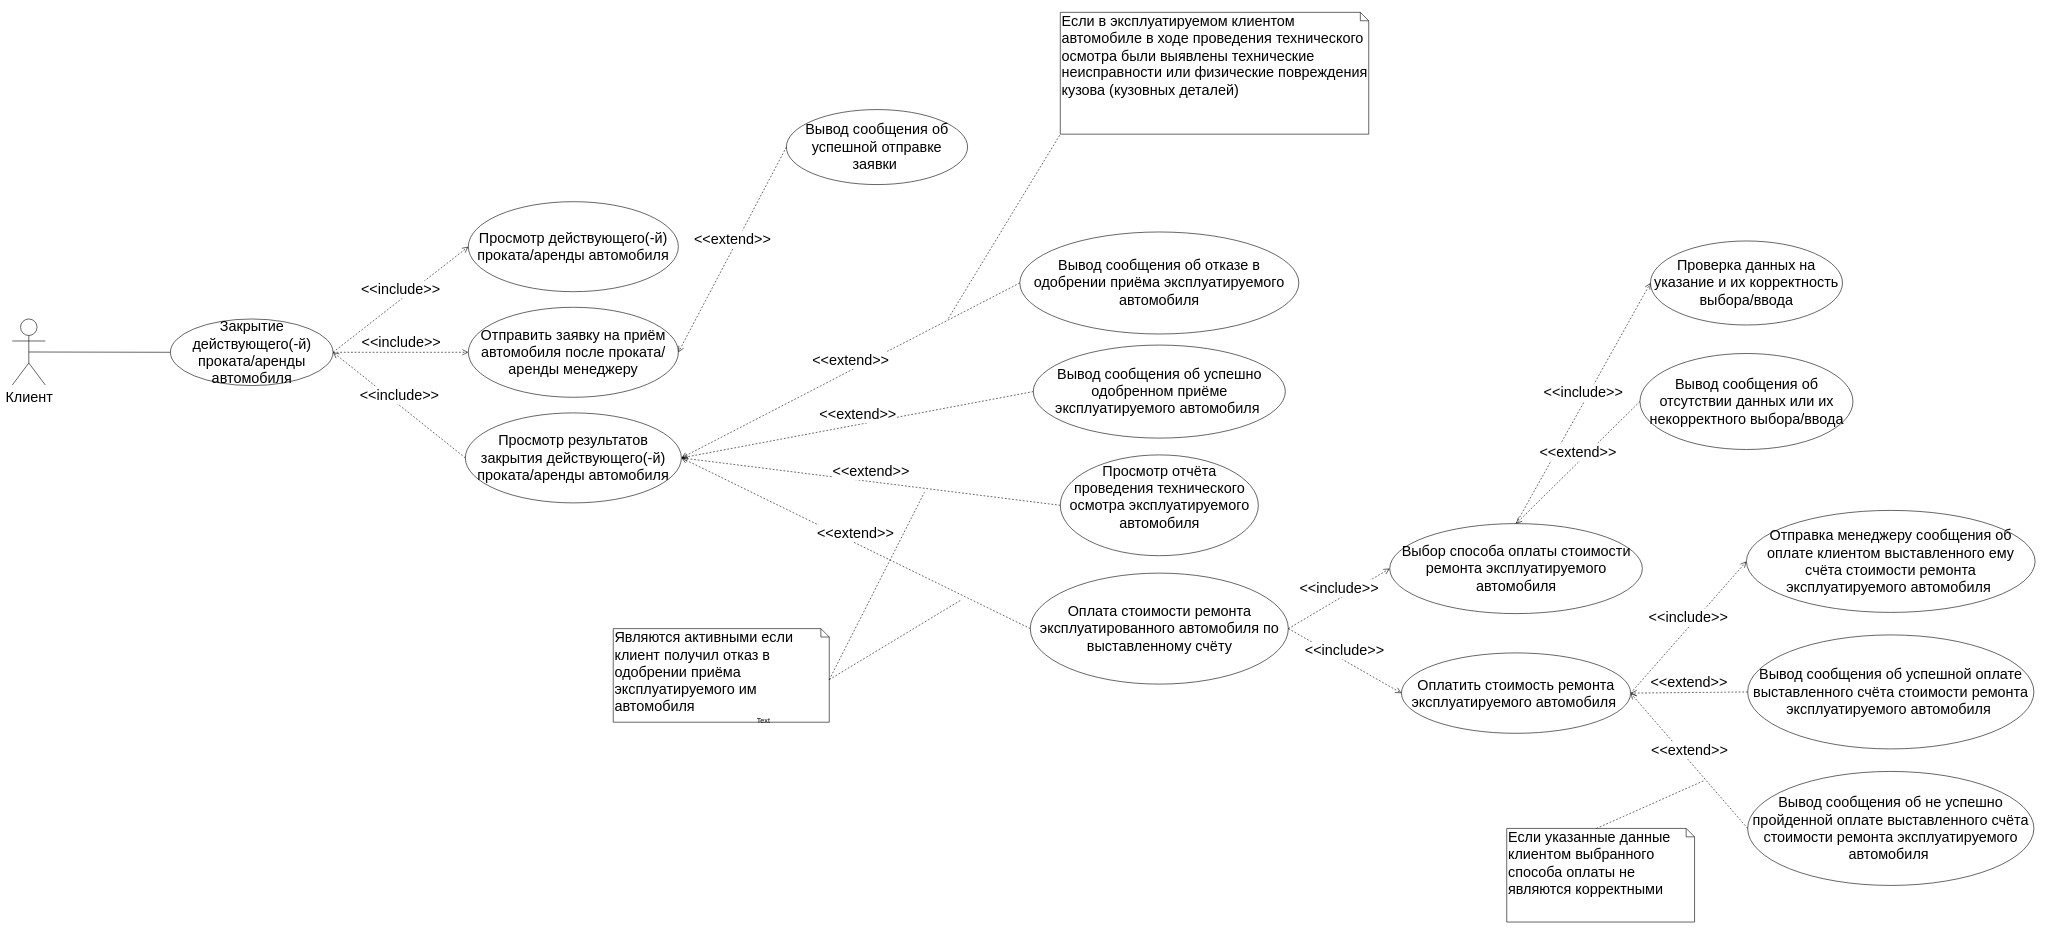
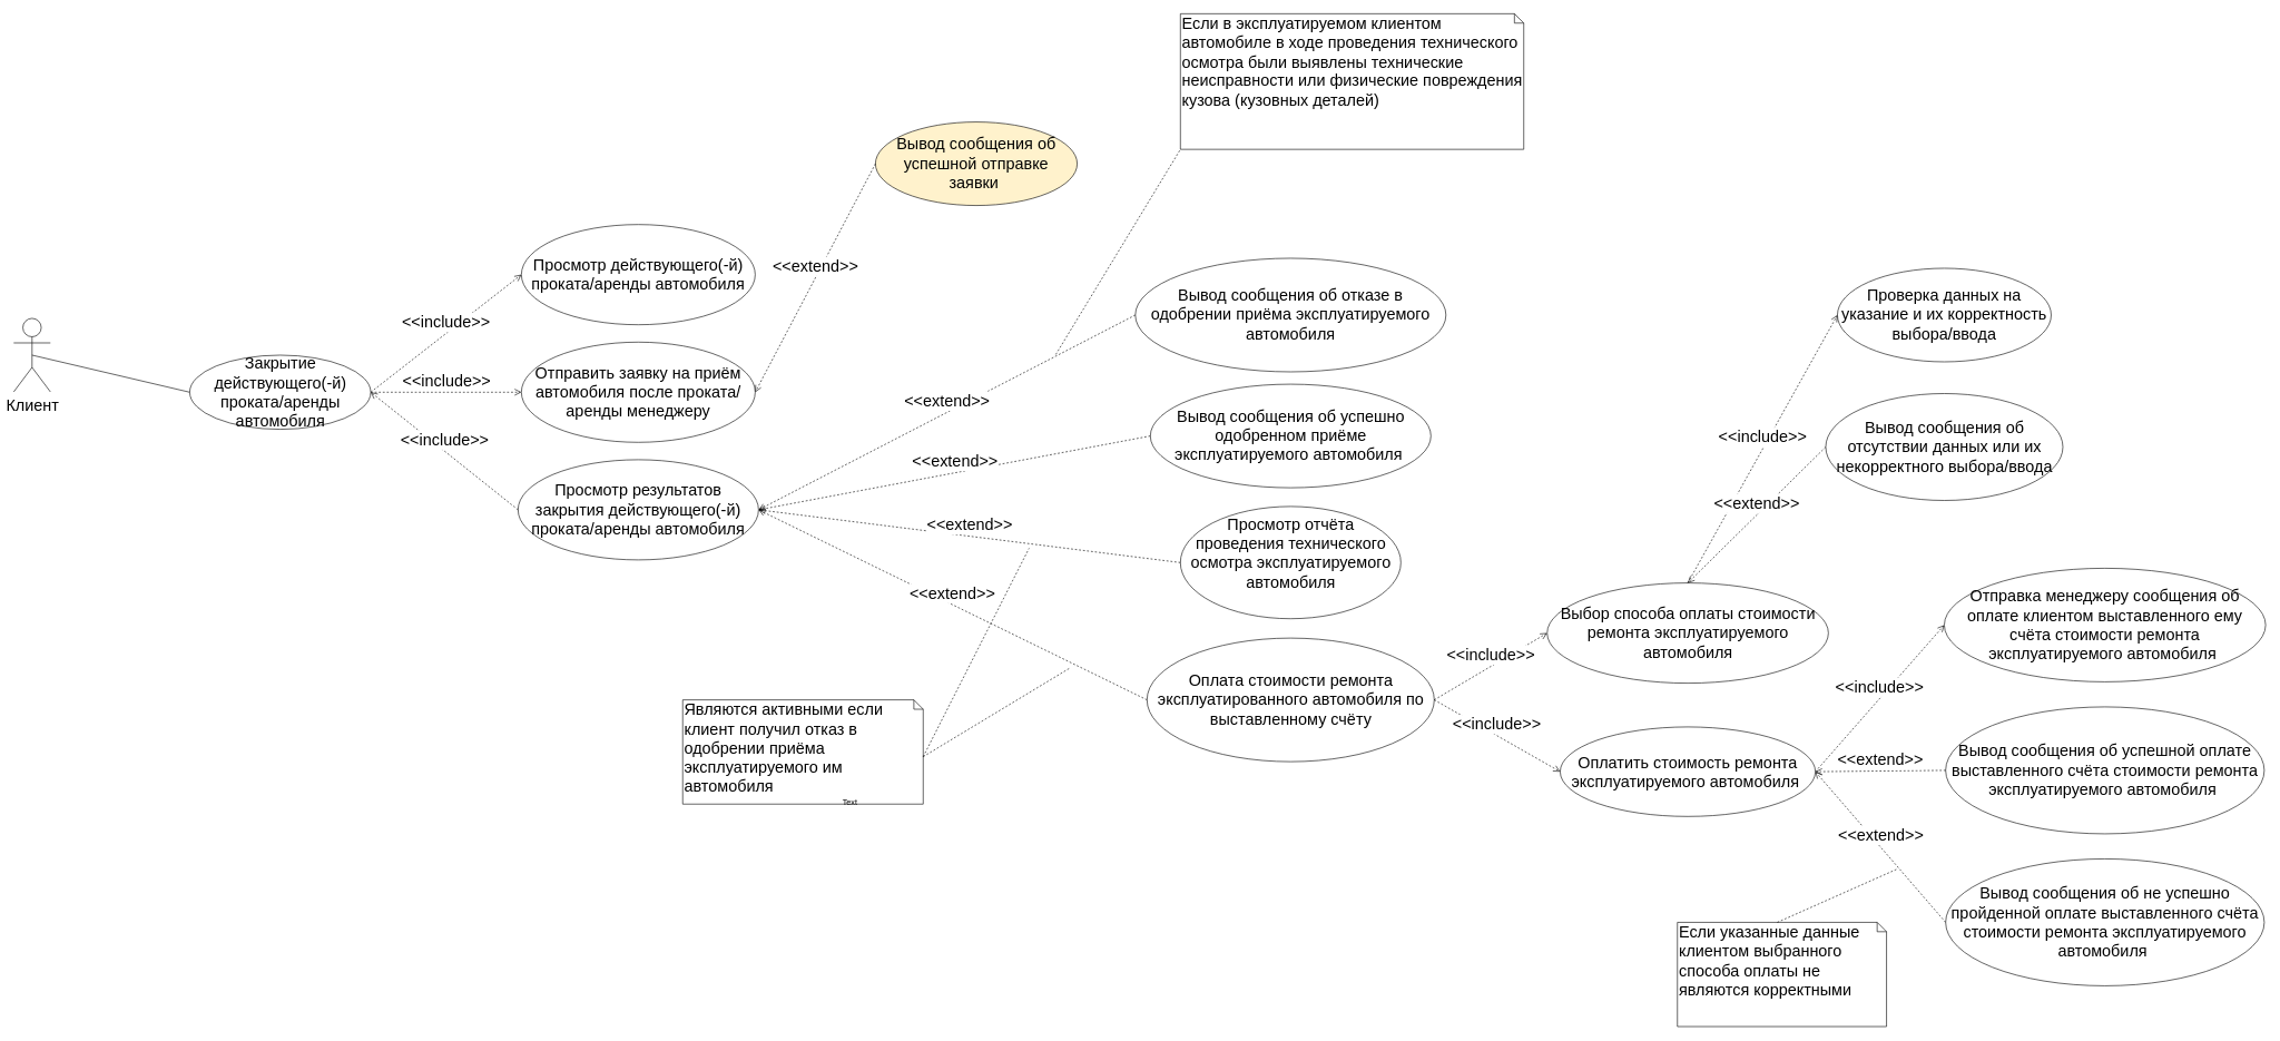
  <mxCell id="0" />
  <mxCell id="1" parent="0" />
- <mxCell id="2" value="&lt;font style=&quot;font-size: 24px&quot;&gt;Клиент&lt;/font&gt;" style="shape=umlActor;verticalLabelPosition=bottom;labelBackgroundColor=#ffffff;verticalAlign=top;html=1;outlineConnect=0;" parent="1" vertex="1"><mxGeometry x="20" y="531" width="55" height="110" as="geometry" /></mxCell>
+ <mxCell id="2" value="&lt;font style=&quot;font-size: 24px&quot;&gt;Клиент&lt;/font&gt;" style="shape=umlActor;verticalLabelPosition=bottom;labelBackgroundColor=#ffffff;verticalAlign=top;html=1;outlineConnect=0;" parent="1" vertex="1"><mxGeometry x="20" y="476" width="55" height="110" as="geometry" /></mxCell>
  <mxCell id="3" value="&lt;font style=&quot;font-size: 24px&quot;&gt;Закрытие действующего(-й) проката/аренды автомобиля&lt;/font&gt;" style="ellipse;whiteSpace=wrap;html=1;" parent="1" vertex="1"><mxGeometry x="283.5" y="531" width="271" height="111" as="geometry" /></mxCell>
  <mxCell id="4" value="" style="endArrow=none;html=1;entryX=0;entryY=0.5;entryDx=0;entryDy=0;exitX=0.5;exitY=0.5;exitDx=0;exitDy=0;exitPerimeter=0;" parent="1" source="2" target="3" edge="1"><mxGeometry width="50" height="50" relative="1" as="geometry"><mxPoint x="530" y="580" as="sourcePoint" /><mxPoint x="550" y="810" as="targetPoint" /></mxGeometry></mxCell>
  <mxCell id="5" value="&lt;font style=&quot;font-size: 24px&quot;&gt;Отправить заявку на приём автомобиля после проката/аренды менеджеру&lt;/font&gt;" style="ellipse;whiteSpace=wrap;html=1;" parent="1" vertex="1"><mxGeometry x="780" y="511.5" width="350" height="150" as="geometry" /></mxCell>
- <mxCell id="6" value="&lt;font style=&quot;font-size: 24px&quot;&gt;Вывод сообщения об успешной отправке заявки&amp;nbsp;&lt;/font&gt;" style="ellipse;whiteSpace=wrap;html=1;" parent="1" vertex="1"><mxGeometry x="1310" y="182" width="302" height="125" as="geometry" /></mxCell>
+ <mxCell id="6" value="&lt;font style=&quot;font-size: 24px&quot;&gt;Вывод сообщения об успешной отправке заявки&amp;nbsp;&lt;/font&gt;" style="ellipse;whiteSpace=wrap;html=1;fillColor=#fff2cc;" parent="1" vertex="1"><mxGeometry x="1310" y="182" width="302" height="125" as="geometry" /></mxCell>
  <mxCell id="7" value="&lt;font style=&quot;font-size: 24px&quot;&gt;&amp;lt;&amp;lt;extend&amp;gt;&amp;gt;&lt;/font&gt;" style="html=1;verticalAlign=bottom;endArrow=open;dashed=1;endSize=8;exitX=0;exitY=0.5;exitDx=0;exitDy=0;entryX=1;entryY=0.5;entryDx=0;entryDy=0;" parent="1" source="6" target="5" edge="1"><mxGeometry relative="1" as="geometry"><mxPoint x="800" y="1210.5" as="sourcePoint" /><mxPoint x="720" y="1210.5" as="targetPoint" /></mxGeometry></mxCell>
  <mxCell id="8" value="&lt;font style=&quot;font-size: 24px&quot;&gt;&amp;lt;&amp;lt;include&amp;gt;&amp;gt;&lt;/font&gt;" style="html=1;verticalAlign=bottom;endArrow=open;dashed=1;endSize=8;exitX=1;exitY=0.5;exitDx=0;exitDy=0;entryX=0;entryY=0.5;entryDx=0;entryDy=0;" parent="1" source="3" target="5" edge="1"><mxGeometry relative="1" as="geometry"><mxPoint x="970" y="670" as="sourcePoint" /><mxPoint x="890" y="670" as="targetPoint" /></mxGeometry></mxCell>
  <mxCell id="9" value="&lt;font style=&quot;font-size: 24px&quot;&gt;Просмотр результатов закрытия действующего(-й) проката/аренды автомобиля&lt;/font&gt;" style="ellipse;whiteSpace=wrap;html=1;" parent="1" vertex="1"><mxGeometry x="775" y="687.5" width="360" height="150" as="geometry" /></mxCell>
  <mxCell id="10" value="&lt;font style=&quot;font-size: 24px&quot;&gt;&amp;lt;&amp;lt;include&amp;gt;&amp;gt;&lt;/font&gt;" style="html=1;verticalAlign=bottom;endArrow=open;dashed=1;endSize=8;entryX=1;entryY=0.5;entryDx=0;entryDy=0;exitX=0;exitY=0.5;exitDx=0;exitDy=0;" parent="1" source="9" target="3" edge="1"><mxGeometry relative="1" as="geometry"><mxPoint x="950" y="830" as="sourcePoint" /><mxPoint x="870" y="830" as="targetPoint" /></mxGeometry></mxCell>
  <mxCell id="11" value="&lt;font style=&quot;font-size: 24px&quot;&gt;Вывод сообщения об успешно одобренном приёме эксплуатируемого автомобиля&amp;nbsp;&lt;/font&gt;" style="ellipse;whiteSpace=wrap;html=1;" parent="1" vertex="1"><mxGeometry x="1721.5" y="574.5" width="420" height="155" as="geometry" /></mxCell>
  <mxCell id="12" value="&lt;font style=&quot;font-size: 24px&quot;&gt;&amp;lt;&amp;lt;extend&amp;gt;&amp;gt;&lt;/font&gt;" style="html=1;verticalAlign=bottom;endArrow=open;dashed=1;endSize=8;exitX=0;exitY=0.5;exitDx=0;exitDy=0;entryX=1;entryY=0.5;entryDx=0;entryDy=0;" parent="1" source="11" target="9" edge="1"><mxGeometry relative="1" as="geometry"><mxPoint x="980" y="1390.5" as="sourcePoint" /><mxPoint x="1150" y="1297.5" as="targetPoint" /></mxGeometry></mxCell>
  <mxCell id="13" value="&lt;font style=&quot;font-size: 24px&quot;&gt;Вывод сообщения об отказе в одобрении приёма эксплуатируемого автомобиля&lt;/font&gt;" style="ellipse;whiteSpace=wrap;html=1;" parent="1" vertex="1"><mxGeometry x="1699" y="386" width="465" height="170" as="geometry" /></mxCell>
  <mxCell id="14" value="&lt;font style=&quot;font-size: 24px&quot;&gt;&amp;lt;&amp;lt;extend&amp;gt;&amp;gt;&lt;/font&gt;" style="html=1;verticalAlign=bottom;endArrow=open;dashed=1;endSize=8;exitX=0;exitY=0.5;exitDx=0;exitDy=0;entryX=1;entryY=0.5;entryDx=0;entryDy=0;" parent="1" source="13" target="9" edge="1"><mxGeometry relative="1" as="geometry"><mxPoint x="1070" y="1200.5" as="sourcePoint" /><mxPoint x="990" y="1200.5" as="targetPoint" /></mxGeometry></mxCell>
  <mxCell id="15" value="&lt;font style=&quot;font-size: 24px&quot;&gt;Просмотр отчёта проведения технического осмотра эксплуатируемого автомобиля&lt;br&gt;&amp;nbsp;&lt;/font&gt;" style="ellipse;whiteSpace=wrap;html=1;" parent="1" vertex="1"><mxGeometry x="1766.5" y="757.5" width="330" height="168" as="geometry" /></mxCell>
  <mxCell id="16" value="&lt;font style=&quot;font-size: 24px&quot;&gt;Оплата стоимости ремонта эксплуатированного автомобиля по выставленному счёту&lt;/font&gt;" style="ellipse;whiteSpace=wrap;html=1;" parent="1" vertex="1"><mxGeometry x="1716.5" y="954.5" width="430" height="185" as="geometry" /></mxCell>
  <mxCell id="17" value="&lt;font style=&quot;font-size: 24px&quot;&gt;Отправка менеджеру сообщения об оплате клиентом выставленного ему счёта стоимости ремонта эксплуатируемого автомобиля&amp;nbsp;&lt;/font&gt;" style="ellipse;whiteSpace=wrap;html=1;" parent="1" vertex="1"><mxGeometry x="2910" y="850" width="481" height="170" as="geometry" /></mxCell>
  <mxCell id="18" value="&lt;font style=&quot;font-size: 24px&quot;&gt;&amp;lt;&amp;lt;include&amp;gt;&amp;gt;&lt;/font&gt;" style="html=1;verticalAlign=bottom;endArrow=open;dashed=1;endSize=8;entryX=0;entryY=0.5;entryDx=0;entryDy=0;exitX=1;exitY=0.5;exitDx=0;exitDy=0;" parent="1" source="27" target="17" edge="1"><mxGeometry relative="1" as="geometry"><mxPoint x="2600" y="2019" as="sourcePoint" /><mxPoint x="2300" y="1912.5" as="targetPoint" /></mxGeometry></mxCell>
  <mxCell id="19" value="&lt;font style=&quot;font-size: 24px&quot;&gt;Вывод сообщения об успешной оплате выставленного счёта стоимости ремонта эксплуатируемого автомобиля&amp;nbsp;&lt;/font&gt;" style="ellipse;whiteSpace=wrap;html=1;" parent="1" vertex="1"><mxGeometry x="2912" y="1057.5" width="477" height="190" as="geometry" /></mxCell>
  <mxCell id="20" value="&lt;font style=&quot;font-size: 24px&quot;&gt;&amp;lt;&amp;lt;extend&amp;gt;&amp;gt;&lt;/font&gt;" style="html=1;verticalAlign=bottom;endArrow=open;dashed=1;endSize=8;exitX=0;exitY=0.5;exitDx=0;exitDy=0;entryX=1;entryY=0.5;entryDx=0;entryDy=0;" parent="1" source="19" target="27" edge="1"><mxGeometry relative="1" as="geometry"><mxPoint x="2210" y="2002.5" as="sourcePoint" /><mxPoint x="2590" y="2129" as="targetPoint" /></mxGeometry></mxCell>
  <mxCell id="21" value="&lt;font style=&quot;font-size: 24px&quot;&gt;&amp;lt;&amp;lt;extend&amp;gt;&amp;gt;&lt;/font&gt;" style="html=1;verticalAlign=bottom;endArrow=open;dashed=1;endSize=8;entryX=1;entryY=0.5;entryDx=0;entryDy=0;exitX=0;exitY=0.5;exitDx=0;exitDy=0;" parent="1" source="15" target="9" edge="1"><mxGeometry relative="1" as="geometry"><mxPoint x="1040" y="1270.5" as="sourcePoint" /><mxPoint x="960" y="1270.5" as="targetPoint" /></mxGeometry></mxCell>
  <mxCell id="22" value="&lt;font style=&quot;font-size: 24px&quot;&gt;&amp;lt;&amp;lt;extend&amp;gt;&amp;gt;&lt;/font&gt;" style="html=1;verticalAlign=bottom;endArrow=open;dashed=1;endSize=8;exitX=0;exitY=0.5;exitDx=0;exitDy=0;entryX=1;entryY=0.5;entryDx=0;entryDy=0;" parent="1" source="16" target="9" edge="1"><mxGeometry relative="1" as="geometry"><mxPoint x="1020" y="1300.5" as="sourcePoint" /><mxPoint x="940" y="1300.5" as="targetPoint" /></mxGeometry></mxCell>
  <mxCell id="23" value="&lt;font style=&quot;font-size: 24px&quot;&gt;Являются активными если клиент получил отказ в одобрении приёма эксплуатируемого им автомобиля&lt;/font&gt;" style="shape=note;whiteSpace=wrap;html=1;size=14;verticalAlign=top;align=left;spacingTop=-6;" parent="1" vertex="1"><mxGeometry x="1021.5" y="1047" width="360" height="156" as="geometry" /></mxCell>
  <mxCell id="24" value="" style="endArrow=none;dashed=1;html=1;exitX=0;exitY=0;exitDx=360;exitDy=85;exitPerimeter=0;" parent="1" source="23" edge="1"><mxGeometry width="50" height="50" relative="1" as="geometry"><mxPoint x="900" y="1440.5" as="sourcePoint" /><mxPoint x="1540" y="820" as="targetPoint" /></mxGeometry></mxCell>
  <mxCell id="25" value="" style="endArrow=none;dashed=1;html=1;exitX=0;exitY=0;exitDx=360;exitDy=85;exitPerimeter=0;" parent="1" source="23" edge="1"><mxGeometry width="50" height="50" relative="1" as="geometry"><mxPoint x="930" y="1430.5" as="sourcePoint" /><mxPoint x="1600" y="1000" as="targetPoint" /></mxGeometry></mxCell>
  <mxCell id="26" value="&lt;font style=&quot;font-size: 24px&quot;&gt;Выбор способа оплаты стоимости ремонта эксплуатируемого автомобиля&lt;/font&gt;" style="ellipse;whiteSpace=wrap;html=1;" parent="1" vertex="1"><mxGeometry x="2315.5" y="872" width="421" height="150" as="geometry" /></mxCell>
  <mxCell id="27" value="&lt;font style=&quot;font-size: 24px&quot;&gt;Оплатить стоимость ремонта эксплуатируемого автомобиля&amp;nbsp;&lt;/font&gt;" style="ellipse;whiteSpace=wrap;html=1;" parent="1" vertex="1"><mxGeometry x="2335" y="1087.5" width="382" height="134" as="geometry" /></mxCell>
  <mxCell id="28" value="&lt;font style=&quot;font-size: 24px&quot;&gt;&amp;lt;&amp;lt;include&amp;gt;&amp;gt;&lt;/font&gt;" style="html=1;verticalAlign=bottom;endArrow=open;dashed=1;endSize=8;entryX=0;entryY=0.5;entryDx=0;entryDy=0;exitX=1;exitY=0.5;exitDx=0;exitDy=0;" parent="1" source="16" target="26" edge="1"><mxGeometry relative="1" as="geometry"><mxPoint x="1470" y="1870" as="sourcePoint" /><mxPoint x="1390" y="1870" as="targetPoint" /></mxGeometry></mxCell>
  <mxCell id="29" value="&lt;font style=&quot;font-size: 24px&quot;&gt;&amp;lt;&amp;lt;include&amp;gt;&amp;gt;&lt;/font&gt;" style="html=1;verticalAlign=bottom;endArrow=open;dashed=1;endSize=8;entryX=0;entryY=0.5;entryDx=0;entryDy=0;exitX=1;exitY=0.5;exitDx=0;exitDy=0;" parent="1" source="16" target="27" edge="1"><mxGeometry relative="1" as="geometry"><mxPoint x="1770" y="1800" as="sourcePoint" /><mxPoint x="1690" y="1800" as="targetPoint" /></mxGeometry></mxCell>
  <mxCell id="30" value="&lt;font style=&quot;font-size: 24px&quot;&gt;Проверка данных на указание и их корректность выбора/ввода&lt;/font&gt;" style="ellipse;whiteSpace=wrap;html=1;" parent="1" vertex="1"><mxGeometry x="2750" y="401" width="320" height="140" as="geometry" /></mxCell>
  <mxCell id="31" value="&lt;font style=&quot;font-size: 24px&quot;&gt;Вывод сообщения об отсутствии данных или их некорректного выбора/ввода&lt;/font&gt;" style="ellipse;whiteSpace=wrap;html=1;" parent="1" vertex="1"><mxGeometry x="2732.5" y="588.5" width="355" height="160" as="geometry" /></mxCell>
  <mxCell id="32" value="&lt;span style=&quot;font-size: 24px&quot;&gt;&amp;lt;&amp;lt;include&amp;gt;&amp;gt;&lt;/span&gt;" style="html=1;verticalAlign=bottom;endArrow=open;dashed=1;endSize=8;exitX=0.5;exitY=0;exitDx=0;exitDy=0;entryX=0;entryY=0.5;entryDx=0;entryDy=0;" parent="1" source="26" target="30" edge="1"><mxGeometry relative="1" as="geometry"><mxPoint x="2160" y="1409" as="sourcePoint" /><mxPoint x="2080" y="1409" as="targetPoint" /></mxGeometry></mxCell>
  <mxCell id="33" value="&lt;span style=&quot;font-size: 24px&quot;&gt;&amp;lt;&amp;lt;extend&amp;gt;&amp;gt;&lt;/span&gt;" style="html=1;verticalAlign=bottom;endArrow=open;dashed=1;endSize=8;exitX=0;exitY=0.5;exitDx=0;exitDy=0;entryX=0.5;entryY=0;entryDx=0;entryDy=0;" parent="1" source="31" target="26" edge="1"><mxGeometry relative="1" as="geometry"><mxPoint x="2500" y="1679" as="sourcePoint" /><mxPoint x="2420" y="1679" as="targetPoint" /></mxGeometry></mxCell>
  <mxCell id="34" value="&lt;font style=&quot;font-size: 24px&quot;&gt;Вывод сообщения об не успешно пройденной оплате выставленного счёта стоимости ремонта эксплуатируемого автомобиля&amp;nbsp;&lt;/font&gt;" style="ellipse;whiteSpace=wrap;html=1;" parent="1" vertex="1"><mxGeometry x="2912" y="1285" width="477" height="190" as="geometry" /></mxCell>
  <mxCell id="35" value="&lt;span style=&quot;font-size: 24px&quot;&gt;Если указанные данные клиентом выбранного способа оплаты не являются корректными&lt;/span&gt;" style="shape=note;whiteSpace=wrap;html=1;size=14;verticalAlign=top;align=left;spacingTop=-6;" parent="1" vertex="1"><mxGeometry x="2510.5" y="1380" width="313" height="156" as="geometry" /></mxCell>
  <mxCell id="36" value="&lt;span style=&quot;font-size: 24px&quot;&gt;Если в эксплуатируемом клиентом автомобиле в ходе проведения технического осмотра были выявлены технические неисправности или физические повреждения кузова (кузовных деталей)&lt;/span&gt;" style="shape=note;whiteSpace=wrap;html=1;size=14;verticalAlign=top;align=left;spacingTop=-6;" parent="1" vertex="1"><mxGeometry x="1766.5" y="20" width="514" height="203" as="geometry" /></mxCell>
  <mxCell id="37" value="" style="endArrow=none;dashed=1;html=1;entryX=0;entryY=1;entryDx=0;entryDy=0;entryPerimeter=0;" parent="1" target="36" edge="1"><mxGeometry width="50" height="50" relative="1" as="geometry"><mxPoint x="1580" y="530" as="sourcePoint" /><mxPoint x="1980" y="1470" as="targetPoint" /></mxGeometry></mxCell>
  <mxCell id="38" value="&lt;font style=&quot;font-size: 24px&quot;&gt;&amp;lt;&amp;lt;extend&amp;gt;&amp;gt;&lt;/font&gt;" style="html=1;verticalAlign=bottom;endArrow=open;dashed=1;endSize=8;entryX=1;entryY=0.5;entryDx=0;entryDy=0;exitX=0;exitY=0.5;exitDx=0;exitDy=0;" parent="1" source="34" target="27" edge="1"><mxGeometry relative="1" as="geometry"><mxPoint x="2590" y="1220" as="sourcePoint" /><mxPoint x="2510" y="1220" as="targetPoint" /></mxGeometry></mxCell>
  <mxCell id="39" value="" style="endArrow=none;dashed=1;html=1;exitX=0;exitY=0;exitDx=149.5;exitDy=0;exitPerimeter=0;" parent="1" source="35" edge="1"><mxGeometry width="50" height="50" relative="1" as="geometry"><mxPoint x="2520" y="1230" as="sourcePoint" /><mxPoint x="2840" y="1300" as="targetPoint" /></mxGeometry></mxCell>
  <mxCell id="40" value="&lt;span style=&quot;font-size: 24px ; white-space: normal&quot;&gt;Просмотр действующего(-й) проката/аренды автомобиля&lt;/span&gt;" style="ellipse;whiteSpace=wrap;html=1;" parent="1" vertex="1"><mxGeometry x="780" y="335.5" width="350" height="150" as="geometry" /></mxCell>
  <mxCell id="41" value="&lt;font style=&quot;font-size: 24px&quot;&gt;&amp;lt;&amp;lt;include&amp;gt;&amp;gt;&lt;/font&gt;" style="html=1;verticalAlign=bottom;endArrow=open;dashed=1;endSize=8;exitX=1;exitY=0.5;exitDx=0;exitDy=0;entryX=0;entryY=0.5;entryDx=0;entryDy=0;" parent="1" source="3" target="40" edge="1"><mxGeometry relative="1" as="geometry"><mxPoint x="554.5" y="335.5" as="sourcePoint" /><mxPoint x="780" y="247" as="targetPoint" /></mxGeometry></mxCell>
  <mxCell id="42" value="Text" style="text;html=1;resizable=0;points=[];autosize=1;align=left;verticalAlign=top;spacingTop=-4;" parent="1" vertex="1"><mxGeometry x="1259" y="1191" width="40" height="20" as="geometry" /></mxCell>
